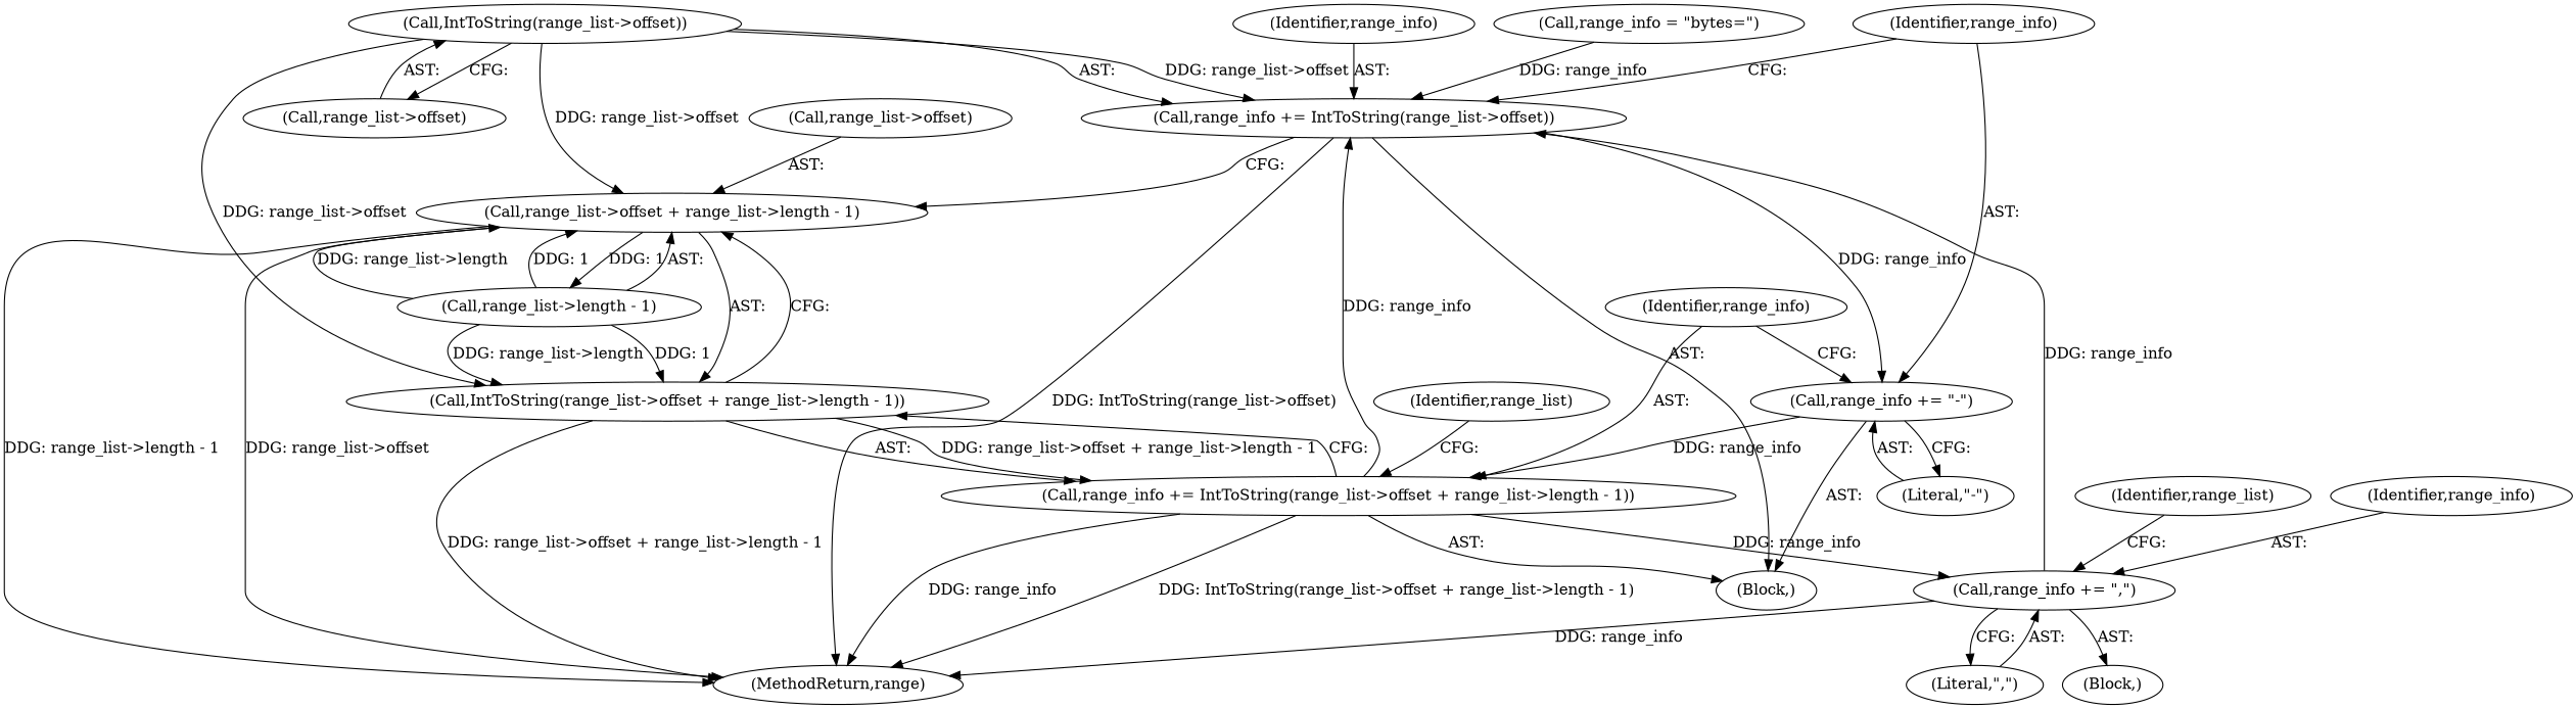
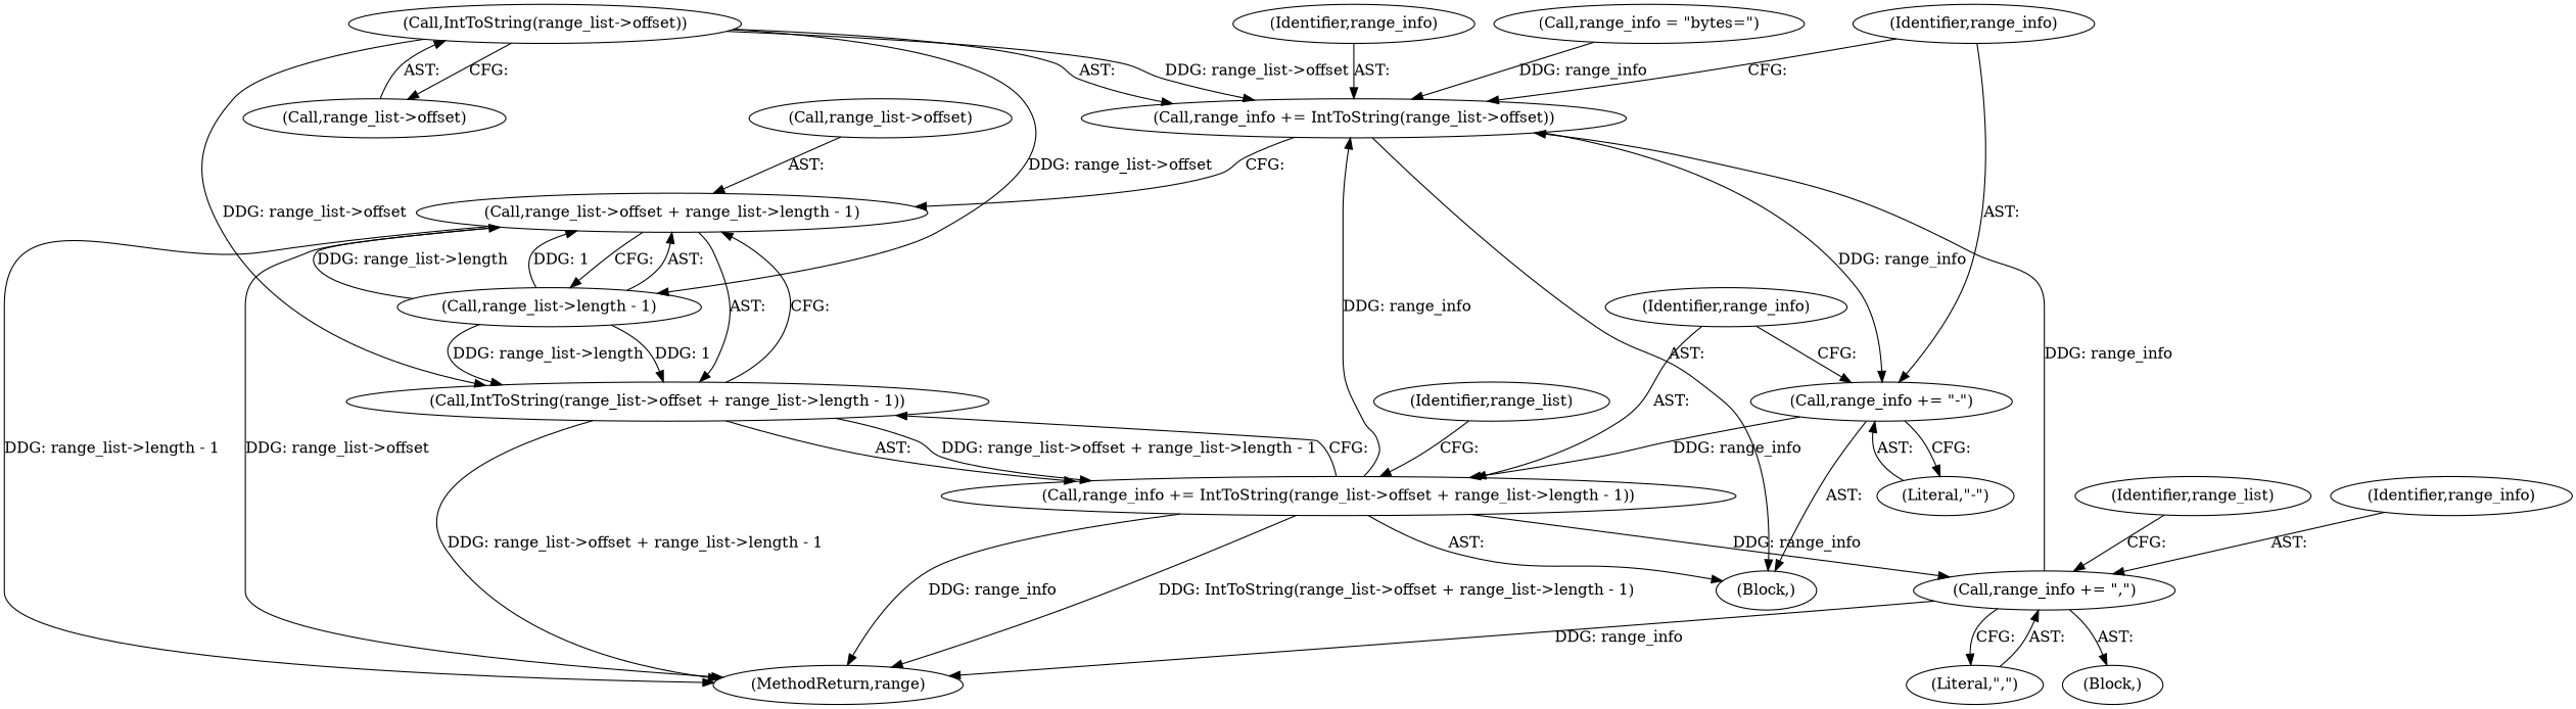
  digraph {
    n1 [label="(Call,IntToString(range_list->offset))"]
    n2 [label="(Call,range_info += IntToString(range_list->offset))"]
    n3 [label="(Call,IntToString(range_list->offset + range_list->length - 1))"]
    n4 [label="(Call,range_list->offset + range_list->length - 1)"]
    n5 [label="(Call,range_list->offset)"]
    n6 [label="(Call,range_info += \"-\")"]
    n7 [label="(MethodReturn,range)"]
    n8 [label="(Block,)"]
    n9 [label="(Call,range_info += IntToString(range_list->offset + range_list->length - 1))"]
    n10 [label="(Call,range_list->length - 1)"]
    n11 [label="(Literal,\"-\")"]
    n12 [label="(Call,range_info += \",\")"]
    n13 [label="(Block,)"]
    n14 [label="(Literal,\",\")"]
    n15 [label="(Identifier,range_list)"]
    n16 [label="(Call,range_list->offset)"]
    n17 [label="(Identifier,range_info)"]
    n18 [label="(Identifier,range_info)"]
    n19 [label="(Identifier,range_info)"]
    n20 [label="(Identifier,range_info)"]
    n21 [label="(Call,range_info = \"bytes=\")"]
    n22 [label="(Identifier,range_list)"]
    n1 -> n2 [label="AST: "]
    n1 -> n2 [label="DDG: range_list->offset"]
    n1 -> n3 [label="DDG: range_list->offset"]
-   n1 -> n4 [label="DDG: range_list->offset"]
+   n1 -> n10 [label="DDG: range_list->offset"]
    n1 -> n5 [label="CFG: "]
    n2 -> n4 [label="CFG: "]
    n2 -> n6 [label="DDG: range_info"]
-   n2 -> n7 [label="DDG: IntToString(range_list->offset)"]
    n2 -> n8 [label="AST: "]
    n3 -> n4 [label="CFG: "]
    n3 -> n7 [label="DDG: range_list->offset + range_list->length - 1"]
    n3 -> n9 [label="AST: "]
    n3 -> n9 [label="DDG: range_list->offset + range_list->length - 1"]
    n4 -> n3 [label="AST: "]
    n4 -> n7 [label="DDG: range_list->offset"]
    n4 -> n7 [label="DDG: range_list->length - 1"]
-   n4 -> n10 [label="DDG: 1"]
+   n4 -> n10 [label="CFG: "]
    n5 -> n1 [label="AST: "]
    n6 -> n8 [label="AST: "]
    n6 -> n9 [label="DDG: range_info"]
    n6 -> n11 [label="CFG: "]
    n9 -> n2 [label="DDG: range_info"]
    n9 -> n3 [label="CFG: "]
    n9 -> n7 [label="DDG: IntToString(range_list->offset + range_list->length - 1)"]
    n9 -> n7 [label="DDG: range_info"]
    n9 -> n8 [label="AST: "]
    n9 -> n12 [label="DDG: range_info"]
    n10 -> n3 [label="DDG: range_list->length"]
    n10 -> n3 [label="DDG: 1"]
    n10 -> n4 [label="AST: "]
    n10 -> n4 [label="DDG: range_list->length"]
    n10 -> n4 [label="DDG: 1"]
    n11 -> n6 [label="AST: "]
    n12 -> n2 [label="DDG: range_info"]
    n12 -> n7 [label="DDG: range_info"]
    n12 -> n13 [label="AST: "]
    n12 -> n14 [label="CFG: "]
    n14 -> n12 [label="AST: "]
    n15 -> n12 [label="CFG: "]
    n16 -> n4 [label="AST: "]
    n17 -> n12 [label="AST: "]
    n18 -> n6 [label="CFG: "]
    n18 -> n9 [label="AST: "]
    n19 -> n2 [label="CFG: "]
    n19 -> n6 [label="AST: "]
    n20 -> n2 [label="AST: "]
    n21 -> n2 [label="DDG: range_info"]
    n22 -> n9 [label="CFG: "]
  }
